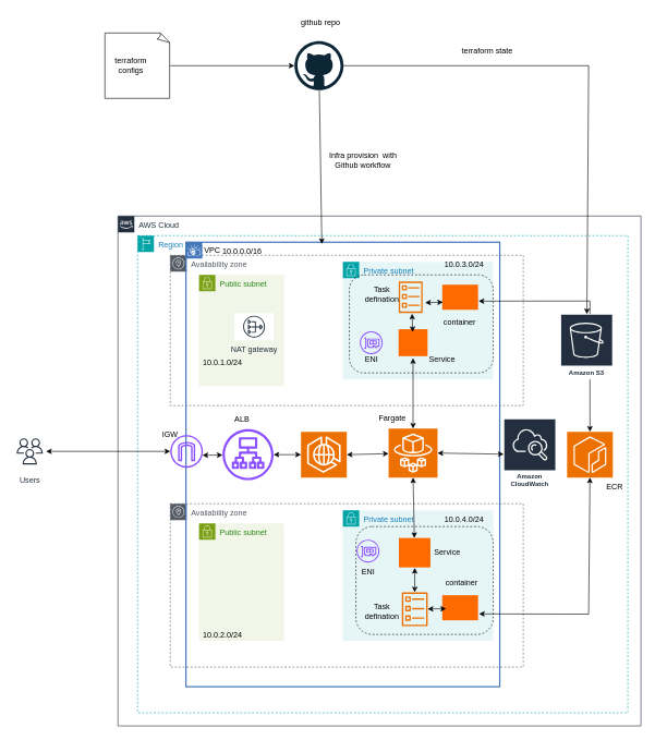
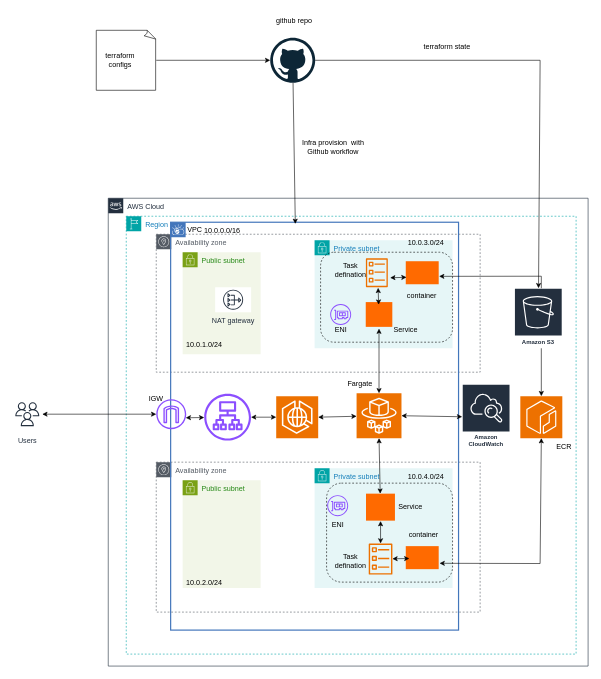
  <mxCell id="0" />
  <mxCell id="1" parent="0" />
  <mxCell id="2" value="AWS Cloud" style="points=[[0,0],[0.25,0],[0.5,0],[0.75,0],[1,0],[1,0.25],[1,0.5],[1,0.75],[1,1],[0.75,1],[0.5,1],[0.25,1],[0,1],[0,0.75],[0,0.5],[0,0.25]];outlineConnect=0;gradientColor=none;html=1;whiteSpace=wrap;fontSize=12;fontStyle=0;container=1;pointerEvents=0;collapsible=0;recursiveResize=0;shape=mxgraph.aws4.group;grIcon=mxgraph.aws4.group_aws_cloud_alt;strokeColor=#232F3E;fillColor=none;verticalAlign=top;align=left;spacingLeft=30;fontColor=#232F3E;dashed=0;" parent="1" vertex="1"><mxGeometry x="180" y="330" width="800" height="780" as="geometry" /></mxCell>
  <mxCell id="3" value="Region" style="points=[[0,0],[0.25,0],[0.5,0],[0.75,0],[1,0],[1,0.25],[1,0.5],[1,0.75],[1,1],[0.75,1],[0.5,1],[0.25,1],[0,1],[0,0.75],[0,0.5],[0,0.25]];outlineConnect=0;gradientColor=none;html=1;whiteSpace=wrap;fontSize=12;fontStyle=0;container=1;pointerEvents=0;collapsible=0;recursiveResize=0;shape=mxgraph.aws4.group;grIcon=mxgraph.aws4.group_region;strokeColor=#00A4A6;fillColor=none;verticalAlign=top;align=left;spacingLeft=30;fontColor=#147EBA;dashed=1;" parent="1" vertex="1"><mxGeometry x="210" y="360" width="750" height="730" as="geometry" /></mxCell>
  <mxCell id="4" value="Availability zone" style="sketch=0;outlineConnect=0;gradientColor=none;html=1;whiteSpace=wrap;fontSize=12;fontStyle=0;shape=mxgraph.aws4.group;grIcon=mxgraph.aws4.group_availability_zone;strokeColor=#545B64;fillColor=none;verticalAlign=top;align=left;spacingLeft=30;fontColor=#545B64;dashed=1;" parent="3" vertex="1"><mxGeometry x="50" y="30" width="540" height="230" as="geometry" /></mxCell>
  <mxCell id="5" value="Availability zone" style="sketch=0;outlineConnect=0;gradientColor=none;html=1;whiteSpace=wrap;fontSize=12;fontStyle=0;shape=mxgraph.aws4.group;grIcon=mxgraph.aws4.group_availability_zone;strokeColor=#545B64;fillColor=none;verticalAlign=top;align=left;spacingLeft=30;fontColor=#545B64;dashed=1;" parent="3" vertex="1"><mxGeometry x="50" y="410" width="540" height="250" as="geometry" /></mxCell>
  <mxCell id="6" value="VPC" style="shape=mxgraph.ibm.box;prType=vpc;fontStyle=0;verticalAlign=top;align=left;spacingLeft=32;spacingTop=4;fillColor=none;rounded=0;whiteSpace=wrap;html=1;strokeColor=#4376BB;strokeWidth=2;dashed=0;container=1;spacing=-4;collapsible=0;expand=0;recursiveResize=0;" parent="3" vertex="1"><mxGeometry x="74" y="10" width="480" height="680" as="geometry" /></mxCell>
  <mxCell id="7" value="Public subnet" style="points=[[0,0],[0.25,0],[0.5,0],[0.75,0],[1,0],[1,0.25],[1,0.5],[1,0.75],[1,1],[0.75,1],[0.5,1],[0.25,1],[0,1],[0,0.75],[0,0.5],[0,0.25]];outlineConnect=0;gradientColor=none;html=1;whiteSpace=wrap;fontSize=12;fontStyle=0;container=1;pointerEvents=0;collapsible=0;recursiveResize=0;shape=mxgraph.aws4.group;grIcon=mxgraph.aws4.group_security_group;grStroke=0;strokeColor=#7AA116;fillColor=#F2F6E8;verticalAlign=top;align=left;spacingLeft=30;fontColor=#248814;dashed=0;" parent="6" vertex="1"><mxGeometry x="20" y="50" width="130" height="170" as="geometry" /></mxCell>
  <mxCell id="8" value="Public subnet" style="points=[[0,0],[0.25,0],[0.5,0],[0.75,0],[1,0],[1,0.25],[1,0.5],[1,0.75],[1,1],[0.75,1],[0.5,1],[0.25,1],[0,1],[0,0.75],[0,0.5],[0,0.25]];outlineConnect=0;gradientColor=none;html=1;whiteSpace=wrap;fontSize=12;fontStyle=0;container=1;pointerEvents=0;collapsible=0;recursiveResize=0;shape=mxgraph.aws4.group;grIcon=mxgraph.aws4.group_security_group;grStroke=0;strokeColor=#7AA116;fillColor=#F2F6E8;verticalAlign=top;align=left;spacingLeft=30;fontColor=#248814;dashed=0;" parent="6" vertex="1"><mxGeometry x="20" y="430" width="130" height="180" as="geometry" /></mxCell>
  <mxCell id="9" value="Private subnet" style="points=[[0,0],[0.25,0],[0.5,0],[0.75,0],[1,0],[1,0.25],[1,0.5],[1,0.75],[1,1],[0.75,1],[0.5,1],[0.25,1],[0,1],[0,0.75],[0,0.5],[0,0.25]];outlineConnect=0;gradientColor=none;html=1;whiteSpace=wrap;fontSize=12;fontStyle=0;container=1;pointerEvents=0;collapsible=0;recursiveResize=0;shape=mxgraph.aws4.group;grIcon=mxgraph.aws4.group_security_group;grStroke=0;strokeColor=#00A4A6;fillColor=#E6F6F7;verticalAlign=top;align=left;spacingLeft=30;fontColor=#147EBA;dashed=0;" parent="6" vertex="1"><mxGeometry x="240" y="30" width="230" height="180" as="geometry" /></mxCell>
  <mxCell id="10" value="" style="points=[];aspect=fixed;html=1;align=center;shadow=0;dashed=0;fillColor=#FF6A00;strokeColor=none;shape=mxgraph.alibaba_cloud.ecs_elastic_compute_service;" parent="9" vertex="1"><mxGeometry x="85.28" y="103.14" width="44.3" height="41.29" as="geometry" /></mxCell>
  <mxCell id="11" value="Private subnet" style="points=[[0,0],[0.25,0],[0.5,0],[0.75,0],[1,0],[1,0.25],[1,0.5],[1,0.75],[1,1],[0.75,1],[0.5,1],[0.25,1],[0,1],[0,0.75],[0,0.5],[0,0.25]];outlineConnect=0;gradientColor=none;html=1;whiteSpace=wrap;fontSize=12;fontStyle=0;container=1;pointerEvents=0;collapsible=0;recursiveResize=0;shape=mxgraph.aws4.group;grIcon=mxgraph.aws4.group_security_group;grStroke=0;strokeColor=#00A4A6;fillColor=#E6F6F7;verticalAlign=top;align=left;spacingLeft=30;fontColor=#147EBA;dashed=0;" parent="6" vertex="1"><mxGeometry x="240" y="410" width="230" height="200" as="geometry" /></mxCell>
  <mxCell id="12" value="" style="points=[];aspect=fixed;html=1;align=center;shadow=0;dashed=0;fillColor=#FF6A00;strokeColor=none;shape=mxgraph.alibaba_cloud.eci_elastic_container_instance;" parent="11" vertex="1"><mxGeometry x="152" y="130" width="54.9" height="38.4" as="geometry" /></mxCell>
  <mxCell id="13" value="ENI" style="text;html=1;align=center;verticalAlign=middle;whiteSpace=wrap;rounded=0;" parent="11" vertex="1"><mxGeometry x="8.5" y="80" width="60" height="30" as="geometry" /></mxCell>
  <mxCell id="14" value="" style="sketch=0;points=[[0,0,0],[0.25,0,0],[0.5,0,0],[0.75,0,0],[1,0,0],[0,1,0],[0.25,1,0],[0.5,1,0],[0.75,1,0],[1,1,0],[0,0.25,0],[0,0.5,0],[0,0.75,0],[1,0.25,0],[1,0.5,0],[1,0.75,0]];outlineConnect=0;fontColor=#232F3E;fillColor=#ED7100;strokeColor=#ffffff;dashed=0;verticalLabelPosition=bottom;verticalAlign=top;align=center;html=1;fontSize=12;fontStyle=0;aspect=fixed;shape=mxgraph.aws4.resourceIcon;resIcon=mxgraph.aws4.ecs_anywhere;" parent="6" vertex="1"><mxGeometry x="176" y="290" width="70" height="70" as="geometry" /></mxCell>
  <mxCell id="15" value="" style="sketch=0;points=[[0,0,0],[0.25,0,0],[0.5,0,0],[0.75,0,0],[1,0,0],[0,1,0],[0.25,1,0],[0.5,1,0],[0.75,1,0],[1,1,0],[0,0.25,0],[0,0.5,0],[0,0.75,0],[1,0.25,0],[1,0.5,0],[1,0.75,0]];outlineConnect=0;fontColor=#232F3E;fillColor=#ED7100;strokeColor=#ffffff;dashed=0;verticalLabelPosition=bottom;verticalAlign=top;align=center;html=1;fontSize=12;fontStyle=0;aspect=fixed;shape=mxgraph.aws4.resourceIcon;resIcon=mxgraph.aws4.fargate;" parent="6" vertex="1"><mxGeometry x="310" y="285.15" width="74.85" height="74.85" as="geometry" /></mxCell>
  <mxCell id="16" value="" style="sketch=0;outlineConnect=0;fontColor=#232F3E;gradientColor=none;fillColor=#8C4FFF;strokeColor=none;dashed=0;verticalLabelPosition=bottom;verticalAlign=top;align=center;html=1;fontSize=12;fontStyle=0;aspect=fixed;pointerEvents=1;shape=mxgraph.aws4.application_load_balancer;" parent="6" vertex="1"><mxGeometry x="56" y="286" width="78" height="78" as="geometry" /></mxCell>
  <mxCell id="17" value="" style="points=[];aspect=fixed;html=1;align=center;shadow=0;dashed=0;fillColor=#FF6A00;strokeColor=none;shape=mxgraph.alibaba_cloud.eci_elastic_container_instance;" parent="6" vertex="1"><mxGeometry x="392" y="65" width="54.9" height="38.4" as="geometry" /></mxCell>
  <mxCell id="18" value="" style="sketch=0;outlineConnect=0;fontColor=#232F3E;gradientColor=none;fillColor=#ED7100;strokeColor=none;dashed=0;verticalLabelPosition=bottom;verticalAlign=top;align=center;html=1;fontSize=12;fontStyle=0;aspect=fixed;pointerEvents=1;shape=mxgraph.aws4.ecs_task;" parent="6" vertex="1"><mxGeometry x="330" y="535.58" width="40" height="51.89" as="geometry" /></mxCell>
  <mxCell id="19" value="" style="sketch=0;outlineConnect=0;fontColor=#232F3E;gradientColor=none;fillColor=#8C4FFF;strokeColor=none;dashed=0;verticalLabelPosition=bottom;verticalAlign=top;align=center;html=1;fontSize=12;fontStyle=0;aspect=fixed;pointerEvents=1;shape=mxgraph.aws4.elastic_network_interface;" parent="6" vertex="1"><mxGeometry x="261" y="455" width="35" height="35" as="geometry" /></mxCell>
  <mxCell id="20" value="" style="sketch=0;outlineConnect=0;fontColor=#232F3E;gradientColor=none;fillColor=#8C4FFF;strokeColor=none;dashed=0;verticalLabelPosition=bottom;verticalAlign=top;align=center;html=1;fontSize=12;fontStyle=0;aspect=fixed;pointerEvents=1;shape=mxgraph.aws4.elastic_network_interface;" parent="6" vertex="1"><mxGeometry x="266" y="136.29" width="35" height="35" as="geometry" /></mxCell>
  <mxCell id="21" value="" style="sketch=0;outlineConnect=0;fontColor=#232F3E;gradientColor=none;fillColor=#8C4FFF;strokeColor=none;dashed=0;verticalLabelPosition=bottom;verticalAlign=top;align=center;html=1;fontSize=12;fontStyle=0;aspect=fixed;pointerEvents=1;shape=mxgraph.aws4.internet_gateway;" parent="6" vertex="1"><mxGeometry x="-24" y="295" width="50" height="50" as="geometry" /></mxCell>
  <mxCell id="22" value="" style="endArrow=classic;startArrow=classic;html=1;rounded=0;exitX=0.984;exitY=0.62;exitDx=0;exitDy=0;exitPerimeter=0;" parent="6" source="21" target="16" edge="1"><mxGeometry width="50" height="50" relative="1" as="geometry"><mxPoint x="236" y="250" as="sourcePoint" /><mxPoint x="286" y="200" as="targetPoint" /></mxGeometry></mxCell>
  <mxCell id="23" value="" style="endArrow=classic;startArrow=classic;html=1;rounded=0;" parent="6" source="16" target="14" edge="1"><mxGeometry width="50" height="50" relative="1" as="geometry"><mxPoint x="396" y="340" as="sourcePoint" /><mxPoint x="446" y="290" as="targetPoint" /></mxGeometry></mxCell>
  <mxCell id="24" value="" style="endArrow=classic;startArrow=classic;html=1;rounded=0;exitX=1;exitY=0.5;exitDx=0;exitDy=0;exitPerimeter=0;" parent="6" source="14" target="15" edge="1"><mxGeometry width="50" height="50" relative="1" as="geometry"><mxPoint x="396" y="340" as="sourcePoint" /><mxPoint x="446" y="290" as="targetPoint" /></mxGeometry></mxCell>
  <mxCell id="25" value="" style="endArrow=classic;startArrow=classic;html=1;rounded=0;exitX=0.499;exitY=1.072;exitDx=0;exitDy=0;exitPerimeter=0;entryX=0.5;entryY=0;entryDx=0;entryDy=0;entryPerimeter=0;" parent="6" source="10" target="15" edge="1"><mxGeometry width="50" height="50" relative="1" as="geometry"><mxPoint x="396" y="340" as="sourcePoint" /><mxPoint x="446" y="290" as="targetPoint" /></mxGeometry></mxCell>
  <mxCell id="26" value="" style="sketch=0;outlineConnect=0;fontColor=#232F3E;gradientColor=none;fillColor=#ED7100;strokeColor=none;dashed=0;verticalLabelPosition=bottom;verticalAlign=top;align=center;html=1;fontSize=12;fontStyle=0;aspect=fixed;pointerEvents=1;shape=mxgraph.aws4.ecs_task;" parent="6" vertex="1"><mxGeometry x="325.28" y="60.2" width="37" height="48" as="geometry" /></mxCell>
  <mxCell id="27" value="" style="endArrow=classic;startArrow=classic;html=1;rounded=0;exitX=0.559;exitY=1.025;exitDx=0;exitDy=0;exitPerimeter=0;entryX=0.486;entryY=0.103;entryDx=0;entryDy=0;entryPerimeter=0;" parent="6" source="26" target="10" edge="1"><mxGeometry width="50" height="50" relative="1" as="geometry"><mxPoint x="396" y="280" as="sourcePoint" /><mxPoint x="446" y="230" as="targetPoint" /></mxGeometry></mxCell>
  <mxCell id="28" value="" style="endArrow=classic;startArrow=classic;html=1;rounded=0;exitX=1.108;exitY=0.675;exitDx=0;exitDy=0;exitPerimeter=0;entryX=0.022;entryY=0.698;entryDx=0;entryDy=0;entryPerimeter=0;" parent="6" source="26" target="17" edge="1"><mxGeometry width="50" height="50" relative="1" as="geometry"><mxPoint x="396" y="90" as="sourcePoint" /><mxPoint x="446" y="40" as="targetPoint" /></mxGeometry></mxCell>
  <mxCell id="29" value="" style="endArrow=classic;startArrow=classic;html=1;rounded=0;exitX=0.5;exitY=1;exitDx=0;exitDy=0;exitPerimeter=0;" parent="6" source="15" target="30" edge="1"><mxGeometry width="50" height="50" relative="1" as="geometry"><mxPoint x="396" y="420" as="sourcePoint" /><mxPoint x="446" y="370" as="targetPoint" /></mxGeometry></mxCell>
  <mxCell id="30" value="" style="points=[];aspect=fixed;html=1;align=center;shadow=0;dashed=0;fillColor=#FF6A00;strokeColor=none;shape=mxgraph.alibaba_cloud.ecs_elastic_compute_service;" parent="6" vertex="1"><mxGeometry x="325.7" y="452.5" width="48.27" height="45" as="geometry" /></mxCell>
  <mxCell id="31" value="" style="endArrow=classic;startArrow=classic;html=1;rounded=0;exitX=0.503;exitY=1.016;exitDx=0;exitDy=0;exitPerimeter=0;" parent="6" source="30" target="18" edge="1"><mxGeometry width="50" height="50" relative="1" as="geometry"><mxPoint x="396" y="510" as="sourcePoint" /><mxPoint x="446" y="460" as="targetPoint" /></mxGeometry></mxCell>
  <mxCell id="32" value="" style="endArrow=classic;startArrow=classic;html=1;rounded=0;entryX=0.109;entryY=0.536;entryDx=0;entryDy=0;entryPerimeter=0;" parent="6" source="18" target="12" edge="1"><mxGeometry width="50" height="50" relative="1" as="geometry"><mxPoint x="396" y="510" as="sourcePoint" /><mxPoint x="446" y="460" as="targetPoint" /></mxGeometry></mxCell>
  <mxCell id="33" value="" style="rounded=1;whiteSpace=wrap;html=1;fillColor=none;dashed=1;" parent="6" vertex="1"><mxGeometry x="260" y="435" width="210" height="165" as="geometry" /></mxCell>
  <mxCell id="34" value="" style="rounded=1;whiteSpace=wrap;html=1;fillColor=none;dashed=1;" parent="6" vertex="1"><mxGeometry x="250" y="50" width="220" height="150" as="geometry" /></mxCell>
- <mxCell id="35" value="ALB" style="text;html=1;align=center;verticalAlign=middle;whiteSpace=wrap;rounded=0;" parent="6" vertex="1"><mxGeometry x="56" y="256" width="60" height="30" as="geometry" /></mxCell>
  <mxCell id="36" value="Fargate" style="text;html=1;align=center;verticalAlign=middle;whiteSpace=wrap;rounded=0;" parent="6" vertex="1"><mxGeometry x="286" y="255.15" width="60" height="30" as="geometry" /></mxCell>
  <mxCell id="37" value="ENI" style="text;html=1;align=center;verticalAlign=middle;whiteSpace=wrap;rounded=0;" parent="6" vertex="1"><mxGeometry x="253.5" y="165.0" width="60" height="30" as="geometry" /></mxCell>
  <mxCell id="38" value="Service" style="text;html=1;align=center;verticalAlign=middle;whiteSpace=wrap;rounded=0;" parent="6" vertex="1"><mxGeometry x="370" y="460" width="60" height="30" as="geometry" /></mxCell>
  <mxCell id="39" value="Service" style="text;html=1;align=center;verticalAlign=middle;whiteSpace=wrap;rounded=0;" parent="6" vertex="1"><mxGeometry x="362.28" y="165.0" width="60" height="30" as="geometry" /></mxCell>
  <mxCell id="40" value="Task defination" style="text;html=1;align=center;verticalAlign=middle;whiteSpace=wrap;rounded=0;" parent="6" vertex="1"><mxGeometry x="270" y="65" width="60" height="30" as="geometry" /></mxCell>
  <mxCell id="41" value="Task defination" style="text;html=1;align=center;verticalAlign=middle;whiteSpace=wrap;rounded=0;" parent="6" vertex="1"><mxGeometry x="270" y="550" width="60" height="30" as="geometry" /></mxCell>
  <mxCell id="42" value="container" style="text;html=1;align=center;verticalAlign=middle;whiteSpace=wrap;rounded=0;" parent="6" vertex="1"><mxGeometry x="392" y="505.58" width="60" height="30" as="geometry" /></mxCell>
  <mxCell id="43" value="container" style="text;html=1;align=center;verticalAlign=middle;whiteSpace=wrap;rounded=0;" parent="6" vertex="1"><mxGeometry x="389.45" y="108.2" width="60" height="30" as="geometry" /></mxCell>
  <mxCell id="44" value="NAT gateway" style="sketch=0;outlineConnect=0;fontColor=#232F3E;gradientColor=none;strokeColor=#232F3E;fillColor=#ffffff;dashed=0;verticalLabelPosition=bottom;verticalAlign=top;align=center;html=1;fontSize=12;fontStyle=0;aspect=fixed;shape=mxgraph.aws4.resourceIcon;resIcon=mxgraph.aws4.nat_gateway;" parent="6" vertex="1"><mxGeometry x="74.2" y="108.2" width="60" height="41.8" as="geometry" /></mxCell>
  <mxCell id="45" value="10.0.0.0/16" style="text;html=1;align=center;verticalAlign=middle;whiteSpace=wrap;rounded=0;" parent="6" vertex="1"><mxGeometry x="56" width="60" height="30" as="geometry" /></mxCell>
- <mxCell id="46" value="10.0.1.0/24" style="text;html=1;align=center;verticalAlign=middle;whiteSpace=wrap;rounded=0;" parent="6" vertex="1"><mxGeometry x="26" y="170" width="60" height="30" as="geometry" /></mxCell>
+ <mxCell id="46" value="10.0.1.0/24" style="text;html=1;align=center;verticalAlign=middle;whiteSpace=wrap;rounded=0;" parent="6" vertex="1"><mxGeometry x="26" y="190" width="60" height="30" as="geometry" /></mxCell>
  <mxCell id="47" value="10.0.2.0/24" style="text;html=1;align=center;verticalAlign=middle;whiteSpace=wrap;rounded=0;" parent="6" vertex="1"><mxGeometry x="26" y="587.47" width="60" height="30" as="geometry" /></mxCell>
  <mxCell id="48" value="10.0.4.0/24" style="text;html=1;align=center;verticalAlign=middle;whiteSpace=wrap;rounded=0;" parent="6" vertex="1"><mxGeometry x="396" y="410" width="60" height="30" as="geometry" /></mxCell>
  <mxCell id="49" value="10.0.3.0/24" style="text;html=1;align=center;verticalAlign=middle;whiteSpace=wrap;rounded=0;" parent="6" vertex="1"><mxGeometry x="396" y="20" width="60" height="30" as="geometry" /></mxCell>
  <mxCell id="50" value="" style="sketch=0;points=[[0,0,0],[0.25,0,0],[0.5,0,0],[0.75,0,0],[1,0,0],[0,1,0],[0.25,1,0],[0.5,1,0],[0.75,1,0],[1,1,0],[0,0.25,0],[0,0.5,0],[0,0.75,0],[1,0.25,0],[1,0.5,0],[1,0.75,0]];outlineConnect=0;fontColor=#232F3E;fillColor=#ED7100;strokeColor=#ffffff;dashed=0;verticalLabelPosition=bottom;verticalAlign=top;align=center;html=1;fontSize=12;fontStyle=0;aspect=fixed;shape=mxgraph.aws4.resourceIcon;resIcon=mxgraph.aws4.ecr;" parent="3" vertex="1"><mxGeometry x="657" y="300" width="70" height="70" as="geometry" /></mxCell>
  <mxCell id="51" value="Amazon CloudWatch" style="sketch=0;outlineConnect=0;fontColor=#232F3E;gradientColor=none;strokeColor=#ffffff;fillColor=#232F3E;dashed=0;verticalLabelPosition=middle;verticalAlign=bottom;align=center;html=1;whiteSpace=wrap;fontSize=10;fontStyle=1;spacing=3;shape=mxgraph.aws4.productIcon;prIcon=mxgraph.aws4.cloudwatch;" parent="3" vertex="1"><mxGeometry x="560" y="280" width="80" height="110" as="geometry" /></mxCell>
  <mxCell id="52" value="" style="endArrow=classic;startArrow=classic;html=1;rounded=0;exitX=1;exitY=0.5;exitDx=0;exitDy=0;exitPerimeter=0;" parent="3" source="15" target="51" edge="1"><mxGeometry width="50" height="50" relative="1" as="geometry"><mxPoint x="470" y="470" as="sourcePoint" /><mxPoint x="520" y="420" as="targetPoint" /></mxGeometry></mxCell>
  <mxCell id="53" value="" style="endArrow=classic;startArrow=classic;html=1;rounded=0;exitX=1.013;exitY=0.656;exitDx=0;exitDy=0;exitPerimeter=0;entryX=0.5;entryY=0;entryDx=0;entryDy=0;entryPerimeter=0;" parent="3" source="17" target="50" edge="1"><mxGeometry width="50" height="50" relative="1" as="geometry"><mxPoint x="470" y="120" as="sourcePoint" /><mxPoint x="520" y="70" as="targetPoint" /><Array as="points"><mxPoint x="692" y="100" /></Array></mxGeometry></mxCell>
  <mxCell id="54" value="" style="endArrow=classic;startArrow=classic;html=1;rounded=0;entryX=0.5;entryY=1;entryDx=0;entryDy=0;entryPerimeter=0;exitX=1.027;exitY=0.745;exitDx=0;exitDy=0;exitPerimeter=0;" parent="3" source="12" target="50" edge="1"><mxGeometry width="50" height="50" relative="1" as="geometry"><mxPoint x="470" y="450" as="sourcePoint" /><mxPoint x="520" y="400" as="targetPoint" /><Array as="points"><mxPoint x="690" y="579" /></Array></mxGeometry></mxCell>
  <mxCell id="55" value="IGW" style="text;html=1;align=center;verticalAlign=middle;whiteSpace=wrap;rounded=0;" parent="3" vertex="1"><mxGeometry x="20" y="290" width="60" height="30" as="geometry" /></mxCell>
  <mxCell id="56" value="ECR" style="text;html=1;align=center;verticalAlign=middle;whiteSpace=wrap;rounded=0;" parent="3" vertex="1"><mxGeometry x="700" y="370" width="60" height="30" as="geometry" /></mxCell>
  <mxCell id="57" value="Amazon S3" style="sketch=0;outlineConnect=0;fontColor=#232F3E;gradientColor=none;strokeColor=#ffffff;fillColor=#232F3E;dashed=0;verticalLabelPosition=middle;verticalAlign=bottom;align=center;html=1;whiteSpace=wrap;fontSize=10;fontStyle=1;spacing=3;shape=mxgraph.aws4.productIcon;prIcon=mxgraph.aws4.s3;" vertex="1" parent="3"><mxGeometry x="647" y="120" width="80" height="100" as="geometry" /></mxCell>
  <mxCell id="58" value="Users" style="sketch=0;outlineConnect=0;fontColor=#232F3E;gradientColor=none;strokeColor=#232F3E;fillColor=#ffffff;dashed=0;verticalLabelPosition=bottom;verticalAlign=top;align=center;html=1;fontSize=12;fontStyle=0;aspect=fixed;shape=mxgraph.aws4.resourceIcon;resIcon=mxgraph.aws4.users;" parent="1" vertex="1"><mxGeometry x="20" y="660" width="50" height="60" as="geometry" /></mxCell>
  <mxCell id="59" value="" style="endArrow=classic;startArrow=classic;html=1;rounded=0;" parent="1" source="58" target="21" edge="1"><mxGeometry width="50" height="50" relative="1" as="geometry"><mxPoint x="390" y="800" as="sourcePoint" /><mxPoint x="440" y="750" as="targetPoint" /></mxGeometry></mxCell>
  <mxCell id="60" value="" style="whiteSpace=wrap;html=1;shape=mxgraph.basic.document" vertex="1" parent="1"><mxGeometry x="160" y="50" width="100" height="100" as="geometry" /></mxCell>
  <mxCell id="61" value="" style="dashed=0;outlineConnect=0;html=1;align=center;labelPosition=center;verticalLabelPosition=bottom;verticalAlign=top;shape=mxgraph.weblogos.github" vertex="1" parent="1"><mxGeometry x="450" y="62.5" width="75" height="75" as="geometry" /></mxCell>
  <mxCell id="62" value="" style="endArrow=classic;html=1;rounded=0;exitX=1;exitY=0.5;exitDx=0;exitDy=0;exitPerimeter=0;" edge="1" parent="1" source="60" target="61"><mxGeometry width="50" height="50" relative="1" as="geometry"><mxPoint x="370" y="300" as="sourcePoint" /><mxPoint x="420" y="250" as="targetPoint" /></mxGeometry></mxCell>
  <mxCell id="63" value="" style="endArrow=classic;html=1;rounded=0;entryX=0.433;entryY=0.004;entryDx=0;entryDy=0;entryPerimeter=0;" edge="1" parent="1" source="61" target="6"><mxGeometry width="50" height="50" relative="1" as="geometry"><mxPoint x="370" y="300" as="sourcePoint" /><mxPoint x="420" y="250" as="targetPoint" /></mxGeometry></mxCell>
  <mxCell id="64" value="" style="endArrow=classic;html=1;rounded=0;" edge="1" parent="1" source="61" target="57"><mxGeometry width="50" height="50" relative="1" as="geometry"><mxPoint x="590" y="300" as="sourcePoint" /><mxPoint x="640" y="250" as="targetPoint" /><Array as="points"><mxPoint x="900" y="100" /></Array></mxGeometry></mxCell>
  <mxCell id="65" value="terraform state" style="text;html=1;align=center;verticalAlign=middle;whiteSpace=wrap;rounded=0;" vertex="1" parent="1"><mxGeometry x="700" y="62.5" width="90" height="30" as="geometry" /></mxCell>
  <mxCell id="66" value="Infra provision&amp;nbsp; with Github workflow" style="text;html=1;align=center;verticalAlign=middle;whiteSpace=wrap;rounded=0;" vertex="1" parent="1"><mxGeometry x="490" y="230" width="130" height="30" as="geometry" /></mxCell>
  <mxCell id="67" value="terraform configs" style="text;html=1;align=center;verticalAlign=middle;whiteSpace=wrap;rounded=0;" vertex="1" parent="1"><mxGeometry x="170" y="85" width="60" height="30" as="geometry" /></mxCell>
  <mxCell id="68" value="github repo" style="text;html=1;align=center;verticalAlign=middle;whiteSpace=wrap;rounded=0;" vertex="1" parent="1"><mxGeometry x="450" y="20" width="80" height="30" as="geometry" /></mxCell>
